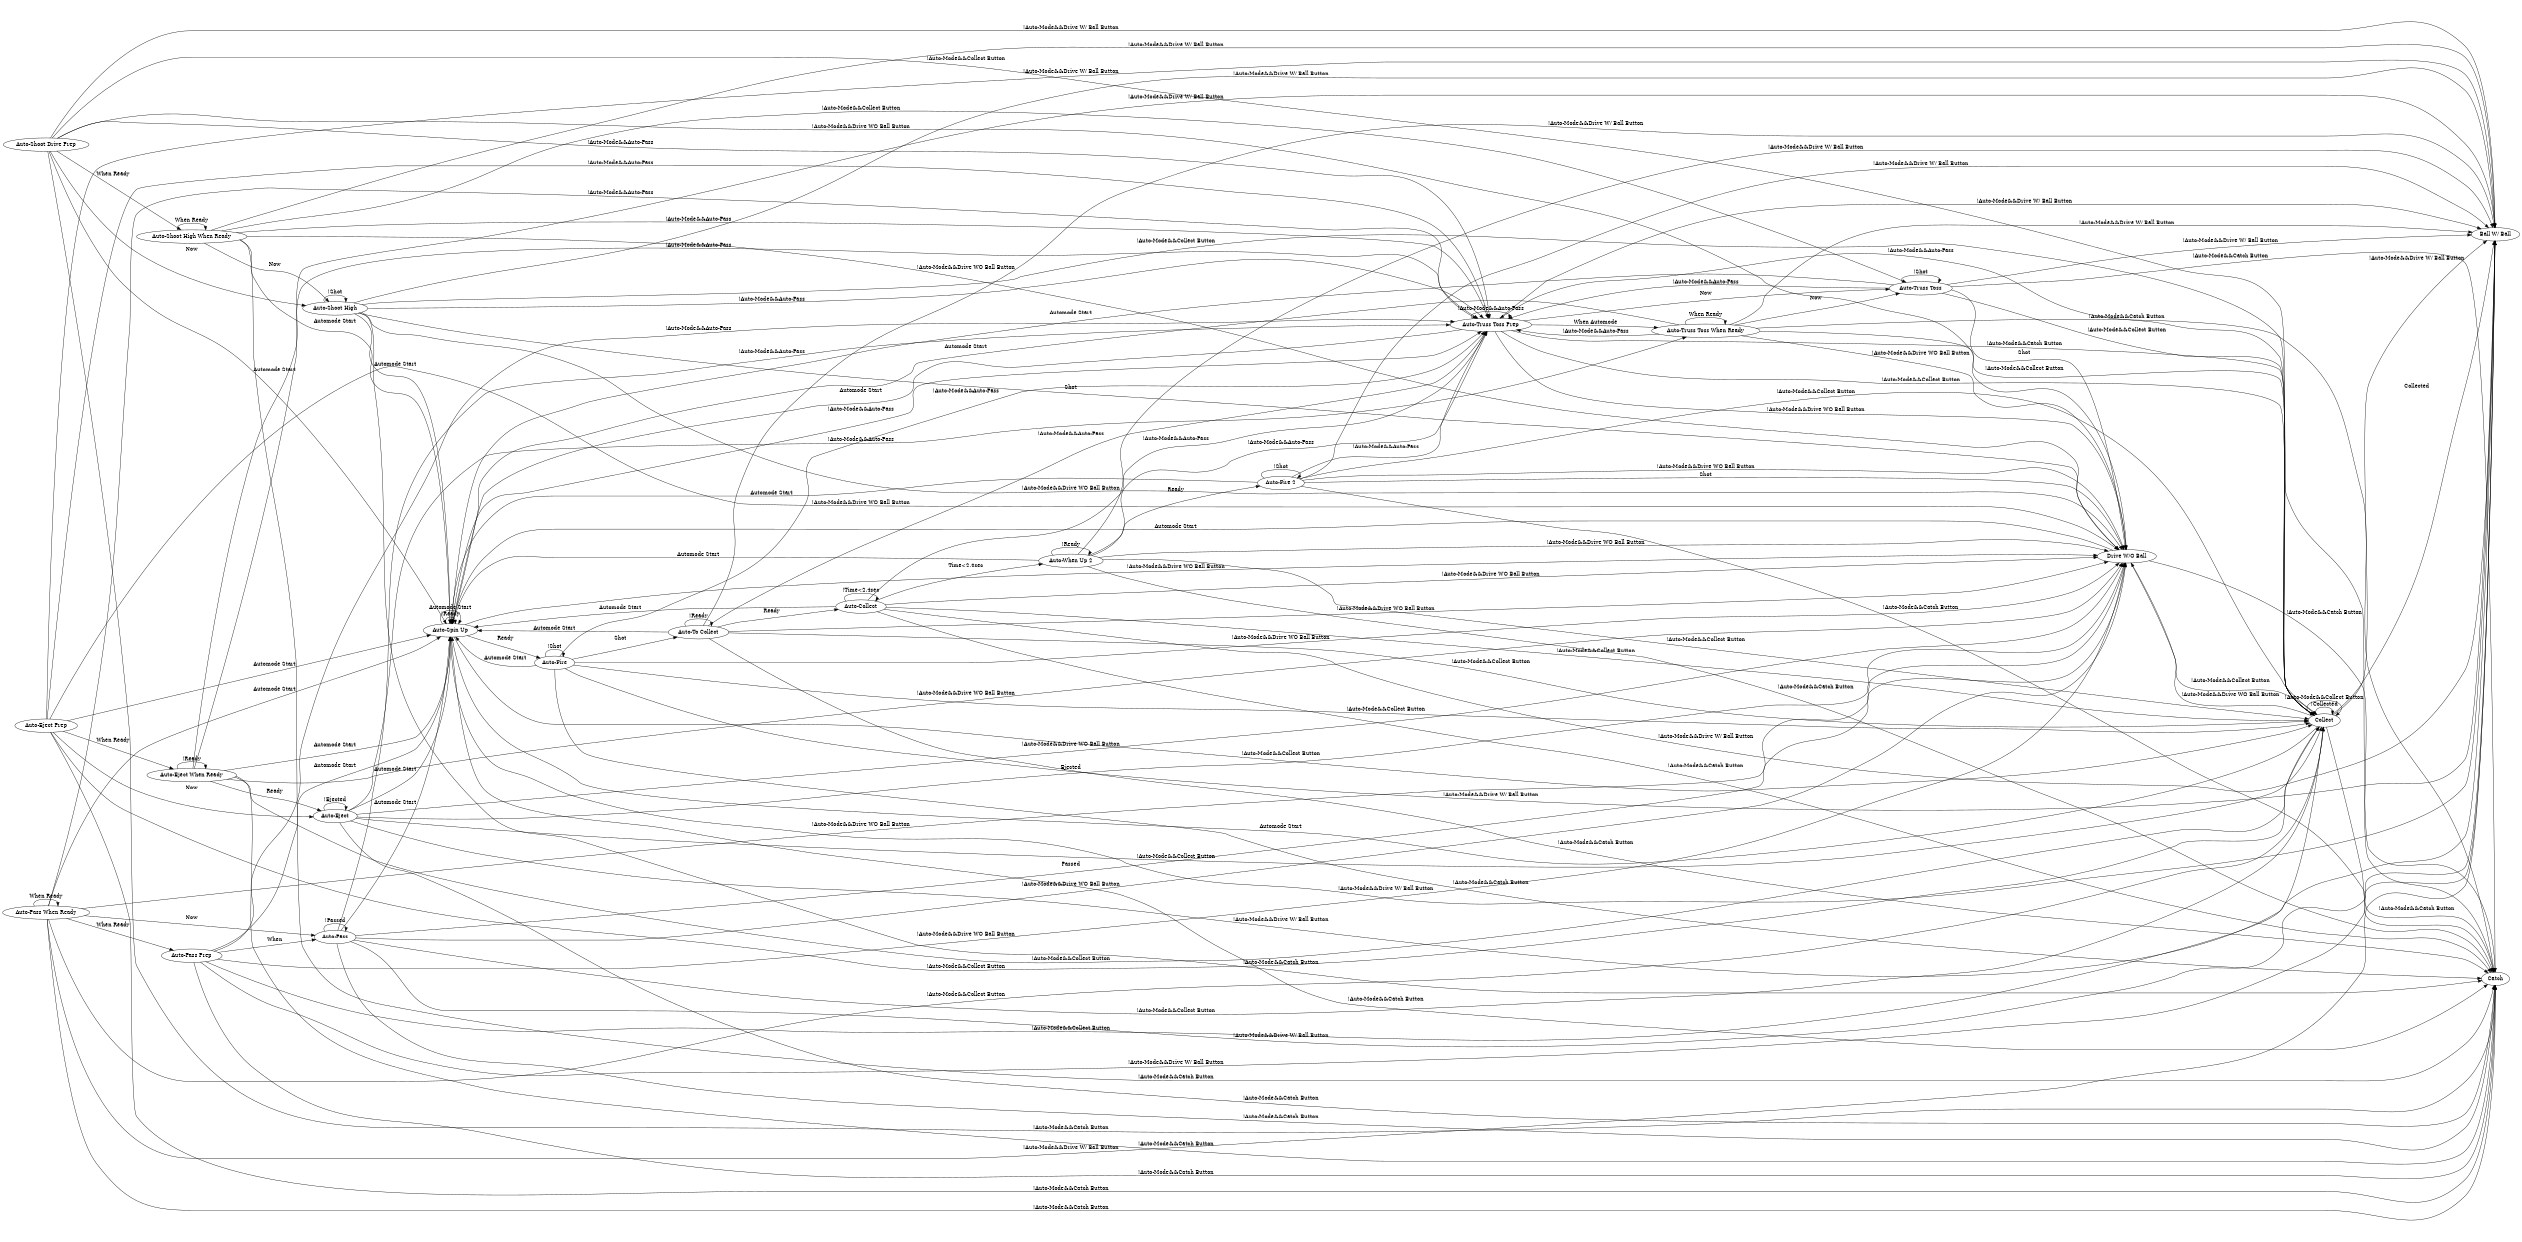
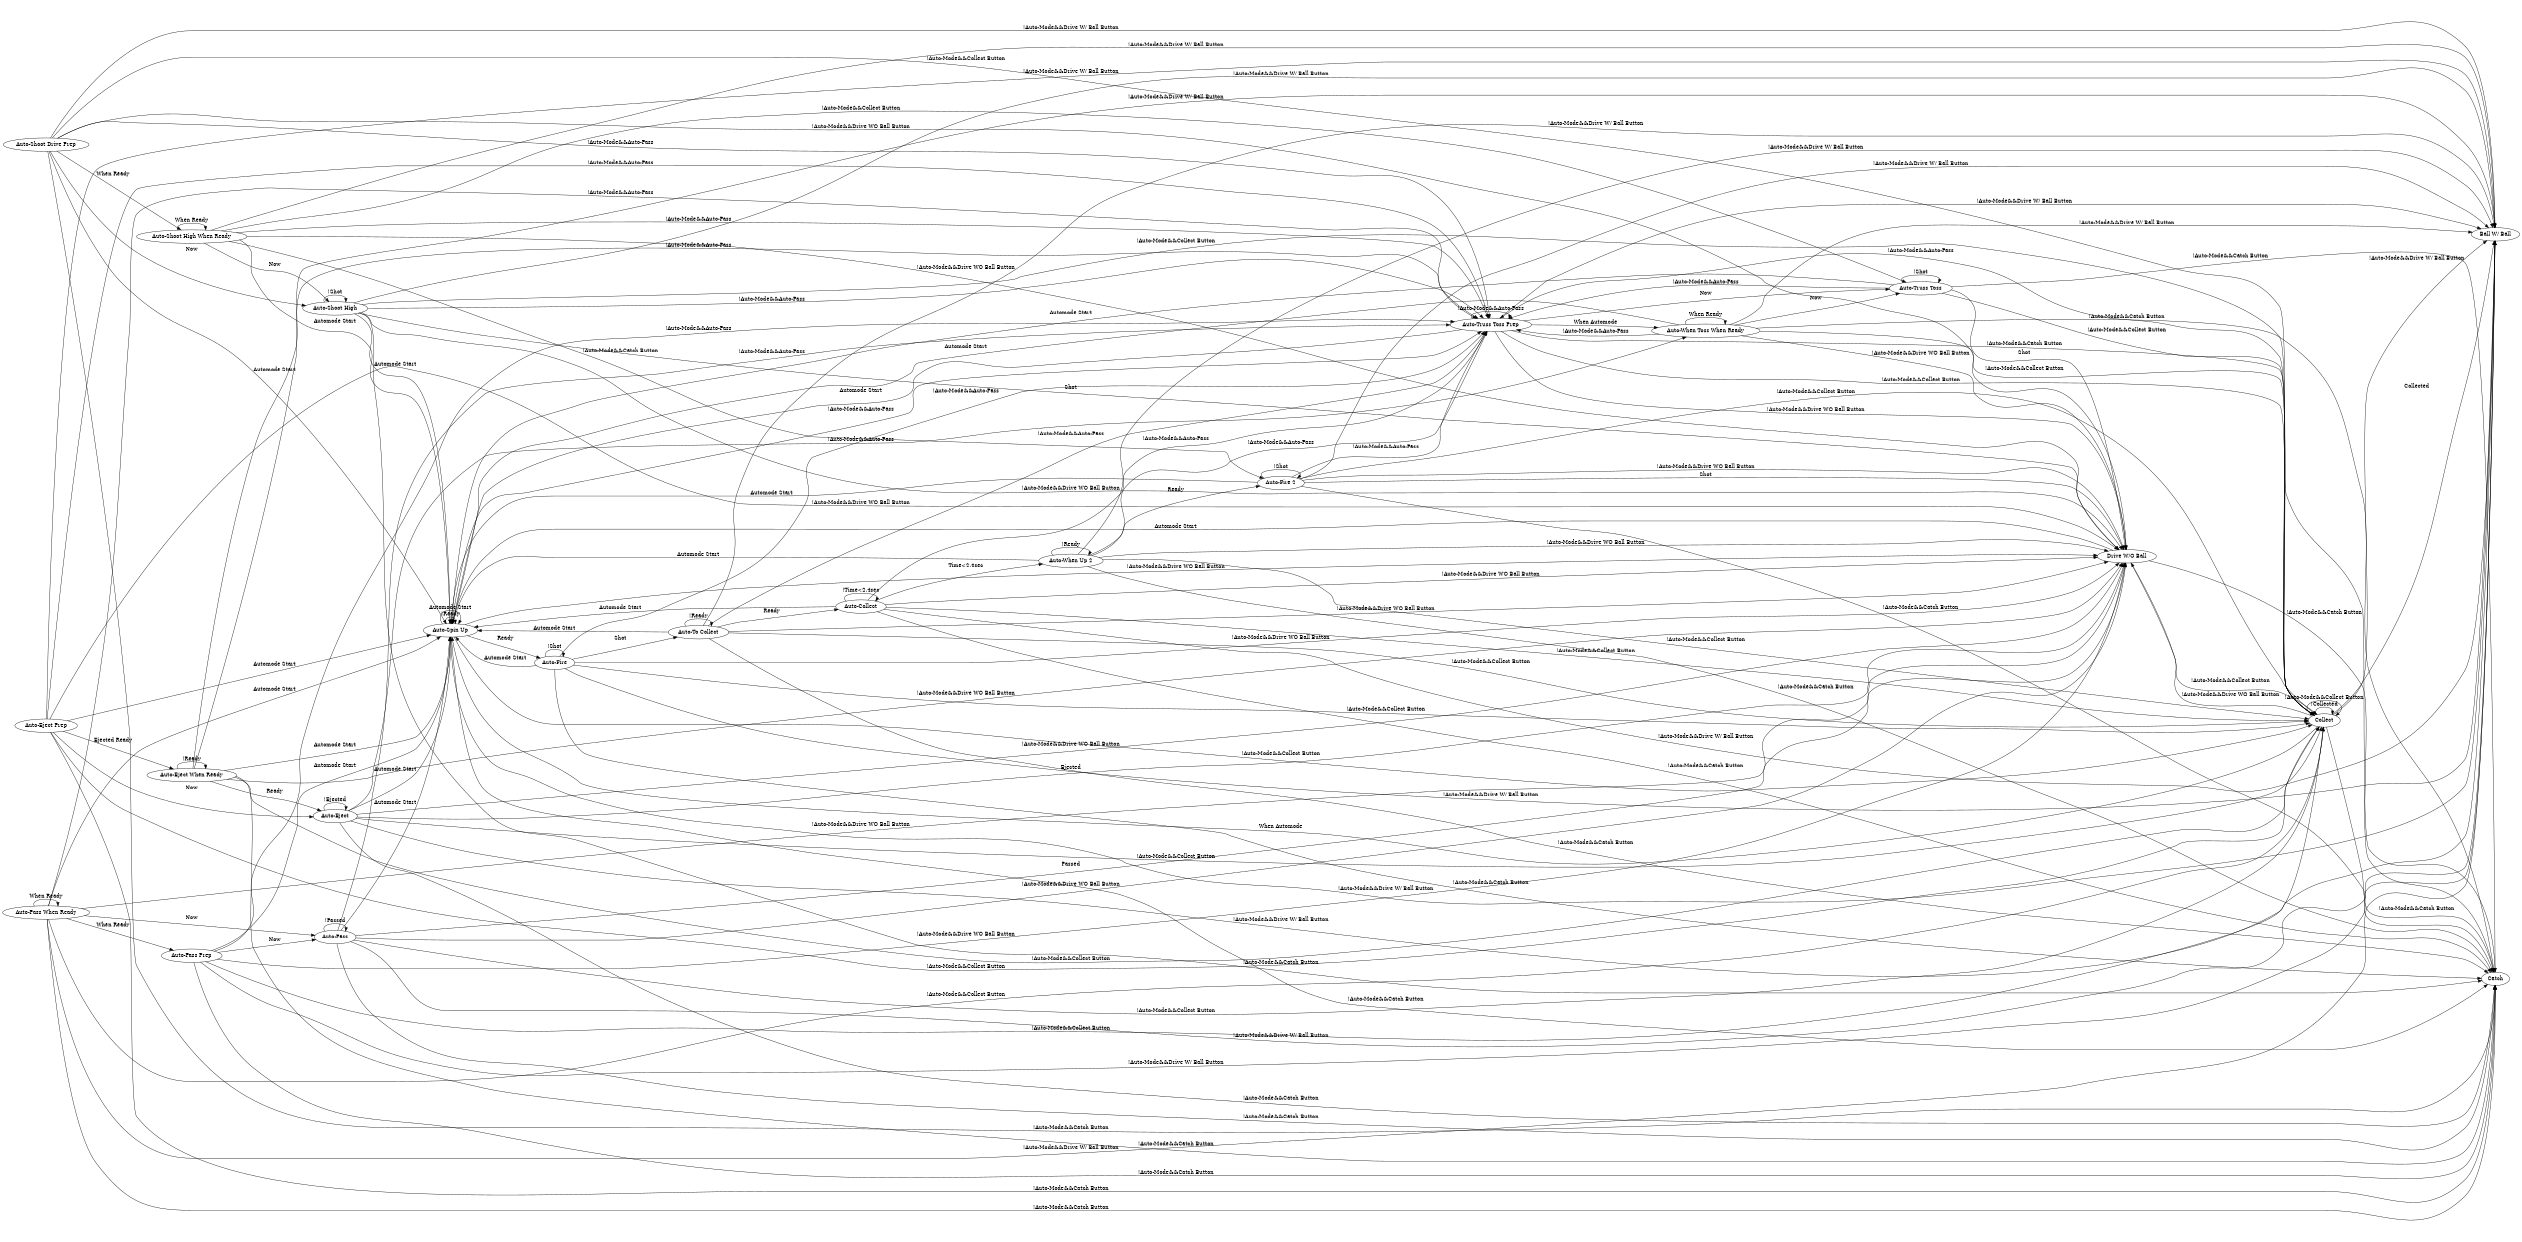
  digraph {
    rankdir=LR
    "Auto-Spin Up"
    "Auto-Fire"
    Catch
    Collect
    n5 [label="Ball W/ Ball"]
    "Drive W/O Ball"
    "Auto-Truss Toss Prep"
    "Auto-To Collect"
    "Auto-Truss Toss"
-   "Auto-Truss Toss When Ready"
+   "Auto-Truss Toss When Ready" [label="Auto-When Toss When Ready"]
    "Auto-Collect"
    n12 [label="Auto-When Up 2"]
    "Auto-Fire 2"
    n14 [label="Auto-Shoot Drive Prep"]
    "Auto-Shoot High"
    "Auto-Shoot High When Ready"
    "Auto-Pass Prep"
    "Auto-Pass"
    "Auto-Pass When Ready"
    "Auto-Eject Prep"
    "Auto-Eject"
    "Auto-Eject When Ready"
    "Auto-Spin Up" -> "Auto-Spin Up" [label="!Ready"]
    "Auto-Spin Up" -> "Auto-Spin Up" [label="Automode Start"]
    "Auto-Spin Up" -> "Auto-Fire" [label=Ready]
    "Auto-Spin Up" -> Catch [label="!Auto-Mode&&Catch Button"]
    "Auto-Spin Up" -> Collect [label="!Auto-Mode&&Collect Button"]
    "Auto-Spin Up" -> n5 [label="!Auto-Mode&&Drive W/ Ball Button"]
    "Auto-Spin Up" -> "Drive W/O Ball" [label="!Auto-Mode&&Drive WO Ball Button"]
    "Auto-Spin Up" -> "Auto-Truss Toss Prep" [label="!Auto-Mode&&Auto-Pass"]
    "Auto-Fire" -> "Auto-Spin Up" [label="Automode Start"]
    "Auto-Fire" -> "Auto-Fire" [label="!Shot"]
    "Auto-Fire" -> Catch [label="!Auto-Mode&&Catch Button"]
    "Auto-Fire" -> Collect [label="!Auto-Mode&&Collect Button"]
    "Auto-Fire" -> n5 [label="!Auto-Mode&&Drive W/ Ball Button"]
    "Auto-Fire" -> "Drive W/O Ball" [label="!Auto-Mode&&Drive WO Ball Button"]
    "Auto-Fire" -> "Auto-Truss Toss Prep" [label="!Auto-Mode&&Auto-Pass"]
    "Auto-Fire" -> "Auto-To Collect" [label=Shot]
-   Collect -> "Auto-Spin Up" [label="Automode Start"]
+   Collect -> "Auto-Spin Up" [label="When Automode"]
    Collect -> Catch [label="!Auto-Mode&&Catch Button"]
    Collect -> Collect [label="!Collected"]
    Collect -> Collect [label="!Auto-Mode&&Collect Button"]
    Collect -> n5 [label=Collected]
    Collect -> n5 [label="!Auto-Mode&&Drive W/ Ball Button"]
    Collect -> "Drive W/O Ball" [label="!Auto-Mode&&Drive WO Ball Button"]
    Collect -> "Auto-Truss Toss Prep" [label="!Auto-Mode&&Auto-Pass"]
    "Drive W/O Ball" -> "Auto-Spin Up" [label="Automode Start"]
    "Drive W/O Ball" -> Catch [label="!Auto-Mode&&Catch Button"]
    "Drive W/O Ball" -> Collect [label="!Auto-Mode&&Collect Button"]
    "Auto-Truss Toss Prep" -> "Auto-Spin Up" [label="Automode Start"]
    "Auto-Truss Toss Prep" -> Catch [label="!Auto-Mode&&Catch Button"]
    "Auto-Truss Toss Prep" -> Collect [label="!Auto-Mode&&Collect Button"]
    "Auto-Truss Toss Prep" -> n5 [label="!Auto-Mode&&Drive W/ Ball Button"]
    "Auto-Truss Toss Prep" -> "Drive W/O Ball" [label="!Auto-Mode&&Drive WO Ball Button"]
    "Auto-Truss Toss Prep" -> "Auto-Truss Toss Prep" [label="!Auto-Mode&&Auto-Pass"]
    "Auto-Truss Toss Prep" -> "Auto-Truss Toss" [label=Now]
    "Auto-Truss Toss Prep" -> "Auto-Truss Toss When Ready" [label="When Automode"]
    "Auto-To Collect" -> "Auto-Spin Up" [label="Automode Start"]
    "Auto-To Collect" -> Catch [label="!Auto-Mode&&Catch Button"]
    "Auto-To Collect" -> Collect [label="!Auto-Mode&&Collect Button"]
    "Auto-To Collect" -> n5 [label="!Auto-Mode&&Drive W/ Ball Button"]
    "Auto-To Collect" -> "Drive W/O Ball" [label="!Auto-Mode&&Drive WO Ball Button"]
    "Auto-To Collect" -> "Auto-Truss Toss Prep" [label="!Auto-Mode&&Auto-Pass"]
    "Auto-To Collect" -> "Auto-To Collect" [label="!Ready"]
    "Auto-To Collect" -> "Auto-Collect" [label=Ready]
    "Auto-Truss Toss" -> "Auto-Spin Up" [label="Automode Start"]
    "Auto-Truss Toss" -> Catch [label="!Auto-Mode&&Catch Button"]
    "Auto-Truss Toss" -> Collect [label="!Auto-Mode&&Collect Button"]
-   "Auto-Truss Toss" -> n5 [label="!Auto-Mode&&Drive W/ Ball Button"]
    "Auto-Truss Toss" -> "Drive W/O Ball" [label=Shot]
    "Auto-Truss Toss" -> "Auto-Truss Toss Prep" [label="!Auto-Mode&&Auto-Pass"]
    "Auto-Truss Toss" -> "Auto-Truss Toss" [label="!Shot"]
    "Auto-Truss Toss When Ready" -> "Auto-Spin Up" [label="Automode Start"]
    "Auto-Truss Toss When Ready" -> Catch [label="!Auto-Mode&&Catch Button"]
    "Auto-Truss Toss When Ready" -> Collect [label="!Auto-Mode&&Collect Button"]
    "Auto-Truss Toss When Ready" -> n5 [label="!Auto-Mode&&Drive W/ Ball Button"]
    "Auto-Truss Toss When Ready" -> "Drive W/O Ball" [label="!Auto-Mode&&Drive WO Ball Button"]
    "Auto-Truss Toss When Ready" -> "Auto-Truss Toss Prep" [label="!Auto-Mode&&Auto-Pass"]
    "Auto-Truss Toss When Ready" -> "Auto-Truss Toss" [label=Now]
    "Auto-Truss Toss When Ready" -> "Auto-Truss Toss When Ready" [label="When Ready"]
    "Auto-Collect" -> "Auto-Spin Up" [label="Automode Start"]
    "Auto-Collect" -> Catch [label="!Auto-Mode&&Catch Button"]
    "Auto-Collect" -> Collect [label="!Auto-Mode&&Collect Button"]
    "Auto-Collect" -> n5 [label="!Auto-Mode&&Drive W/ Ball Button"]
    "Auto-Collect" -> "Drive W/O Ball" [label="!Auto-Mode&&Drive WO Ball Button"]
    "Auto-Collect" -> "Auto-Truss Toss Prep" [label="!Auto-Mode&&Auto-Pass"]
    "Auto-Collect" -> "Auto-Collect" [label="!Time<2.4sec"]
    "Auto-Collect" -> n12 [label="Time<2.4sec"]
    n12 -> "Auto-Spin Up" [label="Automode Start"]
    n12 -> Catch [label="!Auto-Mode&&Catch Button"]
    n12 -> Collect [label="!Auto-Mode&&Collect Button"]
    n12 -> n5 [label="!Auto-Mode&&Drive W/ Ball Button"]
    n12 -> "Drive W/O Ball" [label="!Auto-Mode&&Drive WO Ball Button"]
    n12 -> "Auto-Truss Toss Prep" [label="!Auto-Mode&&Auto-Pass"]
    n12 -> n12 [label="!Ready"]
    n12 -> "Auto-Fire 2" [label=Ready]
    "Auto-Fire 2" -> "Auto-Spin Up" [label="Automode Start"]
    "Auto-Fire 2" -> Catch [label="!Auto-Mode&&Catch Button"]
    "Auto-Fire 2" -> Collect [label="!Auto-Mode&&Collect Button"]
    "Auto-Fire 2" -> n5 [label="!Auto-Mode&&Drive W/ Ball Button"]
    "Auto-Fire 2" -> "Drive W/O Ball" [label=Shot]
    "Auto-Fire 2" -> "Drive W/O Ball" [label="!Auto-Mode&&Drive WO Ball Button"]
    "Auto-Fire 2" -> "Auto-Truss Toss Prep" [label="!Auto-Mode&&Auto-Pass"]
    "Auto-Fire 2" -> "Auto-Fire 2" [label="!Shot"]
    n14 -> "Auto-Spin Up" [label="Automode Start"]
    n14 -> Catch [label="!Auto-Mode&&Catch Button"]
    n14 -> Collect [label="!Auto-Mode&&Collect Button"]
    n14 -> n5 [label="!Auto-Mode&&Drive W/ Ball Button"]
    n14 -> "Drive W/O Ball" [label="!Auto-Mode&&Drive WO Ball Button"]
    n14 -> "Auto-Truss Toss Prep" [label="!Auto-Mode&&Auto-Pass"]
    n14 -> "Auto-Shoot High" [label=Now]
    n14 -> "Auto-Shoot High When Ready" [label="When Ready"]
    "Auto-Shoot High" -> "Auto-Spin Up" [label="Automode Start"]
    "Auto-Shoot High" -> Catch [label="!Auto-Mode&&Catch Button"]
    "Auto-Shoot High" -> Collect [label="!Auto-Mode&&Collect Button"]
    "Auto-Shoot High" -> n5 [label="!Auto-Mode&&Drive W/ Ball Button"]
    "Auto-Shoot High" -> "Drive W/O Ball" [label=Shot]
    "Auto-Shoot High" -> "Drive W/O Ball" [label="!Auto-Mode&&Drive WO Ball Button"]
    "Auto-Shoot High" -> "Auto-Truss Toss Prep" [label="!Auto-Mode&&Auto-Pass"]
    "Auto-Shoot High" -> "Auto-Shoot High" [label="!Shot"]
    "Auto-Shoot High When Ready" -> "Auto-Spin Up" [label="Automode Start"]
-   "Auto-Shoot High When Ready" -> Catch [label="!Auto-Mode&&Catch Button"]
+   "Auto-Shoot High When Ready" -> "Auto-Fire 2" [label="!Auto-Mode&&Catch Button"]
    "Auto-Shoot High When Ready" -> n5 [label="!Auto-Mode&&Drive W/ Ball Button"]
    "Auto-Shoot High When Ready" -> "Drive W/O Ball" [label="!Auto-Mode&&Drive WO Ball Button"]
    "Auto-Shoot High When Ready" -> "Auto-Truss Toss Prep" [label="!Auto-Mode&&Auto-Pass"]
    "Auto-Shoot High When Ready" -> "Auto-Truss Toss" [label="!Auto-Mode&&Collect Button"]
    "Auto-Shoot High When Ready" -> "Auto-Shoot High" [label=Now]
    "Auto-Shoot High When Ready" -> "Auto-Shoot High When Ready" [label="When Ready"]
    "Auto-Pass Prep" -> "Auto-Spin Up" [label="Automode Start"]
    "Auto-Pass Prep" -> Catch [label="!Auto-Mode&&Catch Button"]
    "Auto-Pass Prep" -> Collect [label="!Auto-Mode&&Collect Button"]
    "Auto-Pass Prep" -> n5 [label="!Auto-Mode&&Drive W/ Ball Button"]
    "Auto-Pass Prep" -> "Drive W/O Ball" [label="!Auto-Mode&&Drive WO Ball Button"]
    "Auto-Pass Prep" -> "Auto-Truss Toss Prep" [label="!Auto-Mode&&Auto-Pass"]
-   "Auto-Pass Prep" -> "Auto-Pass" [label=When]
+   "Auto-Pass Prep" -> "Auto-Pass" [label=Now]
    "Auto-Pass" -> "Auto-Spin Up" [label="Automode Start"]
    "Auto-Pass" -> Catch [label="!Auto-Mode&&Catch Button"]
    "Auto-Pass" -> Collect [label="!Auto-Mode&&Collect Button"]
    "Auto-Pass" -> n5 [label="!Auto-Mode&&Drive W/ Ball Button"]
    "Auto-Pass" -> "Drive W/O Ball" [label=Passed]
    "Auto-Pass" -> "Drive W/O Ball" [label="!Auto-Mode&&Drive WO Ball Button"]
    "Auto-Pass" -> "Auto-Truss Toss Prep" [label="!Auto-Mode&&Auto-Pass"]
    "Auto-Pass" -> "Auto-Pass" [label="!Passed"]
    "Auto-Pass When Ready" -> "Auto-Spin Up" [label="Automode Start"]
    "Auto-Pass When Ready" -> Catch [label="!Auto-Mode&&Catch Button"]
    "Auto-Pass When Ready" -> Collect [label="!Auto-Mode&&Collect Button"]
    "Auto-Pass When Ready" -> n5 [label="!Auto-Mode&&Drive W/ Ball Button"]
    "Auto-Pass When Ready" -> "Drive W/O Ball" [label="!Auto-Mode&&Drive WO Ball Button"]
    "Auto-Pass When Ready" -> "Auto-Truss Toss Prep" [label="!Auto-Mode&&Auto-Pass"]
    "Auto-Pass When Ready" -> "Auto-Pass Prep" [label="When Ready"]
    "Auto-Pass When Ready" -> "Auto-Pass" [label=Now]
    "Auto-Pass When Ready" -> "Auto-Pass When Ready" [label="When Ready"]
    "Auto-Eject Prep" -> "Auto-Spin Up" [label="Automode Start"]
    "Auto-Eject Prep" -> Catch [label="!Auto-Mode&&Catch Button"]
    "Auto-Eject Prep" -> Collect [label="!Auto-Mode&&Collect Button"]
    "Auto-Eject Prep" -> n5 [label="!Auto-Mode&&Drive W/ Ball Button"]
    "Auto-Eject Prep" -> "Drive W/O Ball" [label="!Auto-Mode&&Drive WO Ball Button"]
    "Auto-Eject Prep" -> "Auto-Truss Toss Prep" [label="!Auto-Mode&&Auto-Pass"]
    "Auto-Eject Prep" -> "Auto-Eject" [label=Now]
-   "Auto-Eject Prep" -> "Auto-Eject When Ready" [label="When Ready"]
+   "Auto-Eject Prep" -> "Auto-Eject When Ready" [label="Ejected Ready"]
    "Auto-Eject" -> "Auto-Spin Up" [label="Automode Start"]
    "Auto-Eject" -> Catch [label="!Auto-Mode&&Catch Button"]
    "Auto-Eject" -> Collect [label="!Auto-Mode&&Collect Button"]
    "Auto-Eject" -> n5 [label="!Auto-Mode&&Drive W/ Ball Button"]
    "Auto-Eject" -> "Drive W/O Ball" [label=Ejected]
    "Auto-Eject" -> "Drive W/O Ball" [label="!Auto-Mode&&Drive WO Ball Button"]
    "Auto-Eject" -> "Auto-Truss Toss When Ready" [label="!Auto-Mode&&Auto-Pass"]
    "Auto-Eject" -> "Auto-Eject" [label="!Ejected"]
    "Auto-Eject When Ready" -> "Auto-Spin Up" [label="Automode Start"]
    "Auto-Eject When Ready" -> Catch [label="!Auto-Mode&&Catch Button"]
    "Auto-Eject When Ready" -> Collect [label="!Auto-Mode&&Collect Button"]
    "Auto-Eject When Ready" -> n5 [label="!Auto-Mode&&Drive W/ Ball Button"]
    "Auto-Eject When Ready" -> "Drive W/O Ball" [label="!Auto-Mode&&Drive WO Ball Button"]
    "Auto-Eject When Ready" -> "Auto-Truss Toss Prep" [label="!Auto-Mode&&Auto-Pass"]
    "Auto-Eject When Ready" -> "Auto-Eject" [label=Ready]
    "Auto-Eject When Ready" -> "Auto-Eject When Ready" [label="!Ready"]
  }
